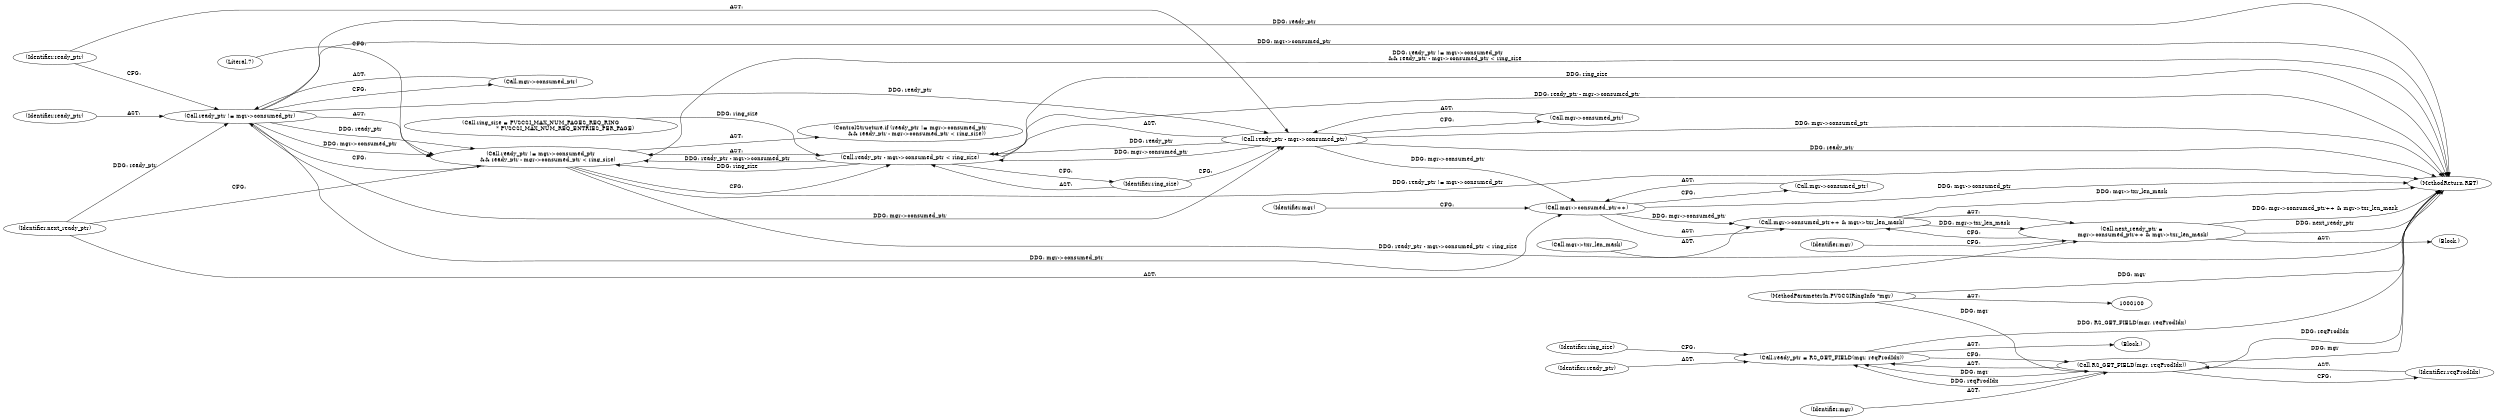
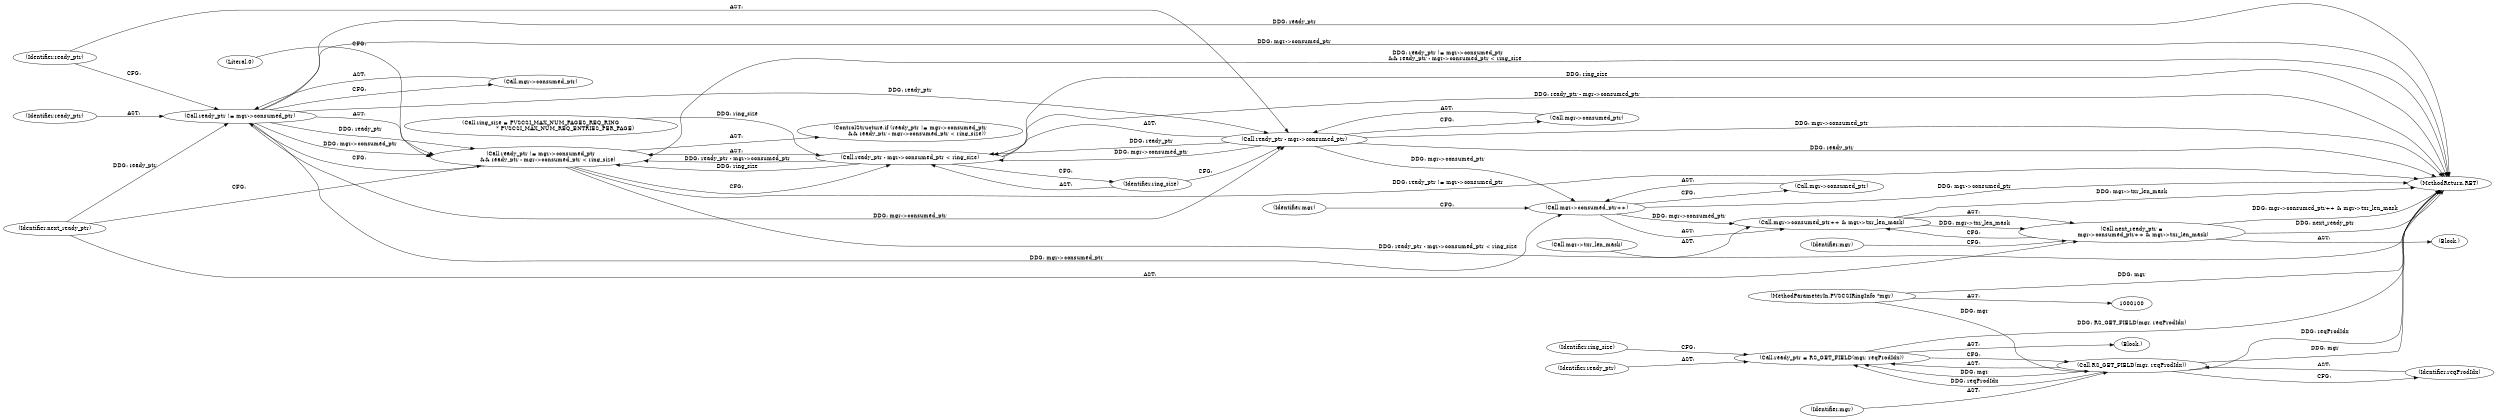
  digraph {
    rankdir=LR
    n1 [label="(Call,ready_ptr != mgr->consumed_ptr)"]
    n2 [label="(Call,ready_ptr != mgr->consumed_ptr\n        && ready_ptr - mgr->consumed_ptr < ring_size)"]
    n3 [label="(Call,ready_ptr - mgr->consumed_ptr)"]
    n4 [label="(Call,mgr->consumed_ptr++)"]
    n5 [label="(MethodReturn,RET)"]
    n6 [label="(Call,mgr->consumed_ptr)"]
    n7 [label="(Call,ready_ptr - mgr->consumed_ptr < ring_size)"]
    n8 [label="(ControlStructure,if (ready_ptr != mgr->consumed_ptr\n        && ready_ptr - mgr->consumed_ptr < ring_size))"]
    n9 [label="(Call,mgr->consumed_ptr)"]
    n10 [label="(Call,mgr->consumed_ptr++ & mgr->txr_len_mask)"]
    n11 [label="(Call,mgr->consumed_ptr)"]
    n12 [label="(Call,ready_ptr = RS_GET_FIELD(mgr, reqProdIdx))"]
    n13 [label="(Call,RS_GET_FIELD(mgr, reqProdIdx))"]
    n14 [label="(Block,)"]
    n15 [label="(Identifier,reqProdIdx)"]
    n16 [label="(MethodParameterIn,PVSCSIRingInfo *mgr)"]
    1000100
    n18 [label="(Identifier,ring_size)"]
    n19 [label="(Call,next_ready_ptr =\n             mgr->consumed_ptr++ & mgr->txr_len_mask)"]
    n20 [label="(Block,)"]
    n21 [label="(Call,mgr->txr_len_mask)"]
    n22 [label="(Identifier,mgr)"]
-   n23 [label="(Literal,7)"]
+   n23 [label="(Literal,0)"]
    n24 [label="(Identifier,ring_size)"]
    n25 [label="(Call,ring_size = PVSCSI_MAX_NUM_PAGES_REQ_RING\n                            * PVSCSI_MAX_NUM_REQ_ENTRIES_PER_PAGE)"]
    n26 [label="(Identifier,ready_ptr)"]
    n27 [label="(Identifier,ready_ptr)"]
    n28 [label="(Identifier,mgr)"]
    n29 [label="(Identifier,next_ready_ptr)"]
    n30 [label="(Identifier,mgr)"]
    n31 [label="(Identifier,ready_ptr)"]
    n1 -> n2 [label="AST: "]
    n1 -> n2 [label="DDG: ready_ptr"]
    n1 -> n2 [label="DDG: mgr->consumed_ptr"]
    n1 -> n3 [label="DDG: ready_ptr"]
    n1 -> n3 [label="DDG: mgr->consumed_ptr"]
    n1 -> n4 [label="DDG: mgr->consumed_ptr"]
    n1 -> n5 [label="DDG: ready_ptr"]
    n1 -> n5 [label="DDG: mgr->consumed_ptr"]
    n1 -> n6 [label="CFG: "]
    n2 -> n1 [label="CFG: "]
    n2 -> n5 [label="DDG: ready_ptr != mgr->consumed_ptr"]
    n2 -> n5 [label="DDG: ready_ptr - mgr->consumed_ptr < ring_size"]
    n2 -> n5 [label="DDG: ready_ptr != mgr->consumed_ptr\n        && ready_ptr - mgr->consumed_ptr < ring_size"]
    n2 -> n7 [label="CFG: "]
    n2 -> n8 [label="AST: "]
    n3 -> n4 [label="DDG: mgr->consumed_ptr"]
    n3 -> n5 [label="DDG: mgr->consumed_ptr"]
    n3 -> n5 [label="DDG: ready_ptr"]
    n3 -> n7 [label="AST: "]
    n3 -> n7 [label="DDG: ready_ptr"]
    n3 -> n7 [label="DDG: mgr->consumed_ptr"]
    n3 -> n9 [label="CFG: "]
    n4 -> n5 [label="DDG: mgr->consumed_ptr"]
    n4 -> n10 [label="AST: "]
    n4 -> n10 [label="DDG: mgr->consumed_ptr"]
    n4 -> n11 [label="CFG: "]
    n6 -> n1 [label="AST: "]
    n7 -> n2 [label="AST: "]
    n7 -> n2 [label="DDG: ready_ptr - mgr->consumed_ptr"]
    n7 -> n2 [label="DDG: ring_size"]
    n7 -> n5 [label="DDG: ready_ptr - mgr->consumed_ptr"]
    n7 -> n5 [label="DDG: ring_size"]
    n7 -> n18 [label="CFG: "]
    n9 -> n3 [label="AST: "]
    n10 -> n5 [label="DDG: mgr->txr_len_mask"]
    n10 -> n19 [label="AST: "]
    n10 -> n19 [label="DDG: mgr->txr_len_mask"]
    n11 -> n4 [label="AST: "]
    n12 -> n5 [label="DDG: RS_GET_FIELD(mgr, reqProdIdx)"]
    n12 -> n13 [label="CFG: "]
    n12 -> n14 [label="AST: "]
    n13 -> n5 [label="DDG: reqProdIdx"]
    n13 -> n5 [label="DDG: mgr"]
    n13 -> n12 [label="AST: "]
    n13 -> n12 [label="DDG: mgr"]
    n13 -> n12 [label="DDG: reqProdIdx"]
    n13 -> n15 [label="CFG: "]
    n15 -> n13 [label="AST: "]
    n16 -> n5 [label="DDG: mgr"]
    n16 -> n13 [label="DDG: mgr"]
    n16 -> 1000100 [label="AST: "]
    n18 -> n3 [label="CFG: "]
    n18 -> n7 [label="AST: "]
    n19 -> n5 [label="DDG: next_ready_ptr"]
    n19 -> n5 [label="DDG: mgr->consumed_ptr++ & mgr->txr_len_mask"]
    n19 -> n10 [label="CFG: "]
    n19 -> n20 [label="AST: "]
    n21 -> n10 [label="AST: "]
    n22 -> n4 [label="CFG: "]
    n23 -> n2 [label="CFG: "]
    n24 -> n12 [label="CFG: "]
    n25 -> n7 [label="DDG: ring_size"]
    n26 -> n1 [label="AST: "]
    n27 -> n1 [label="CFG: "]
    n27 -> n3 [label="AST: "]
    n28 -> n13 [label="AST: "]
    n29 -> n1 [label="DDG: ready_ptr"]
    n29 -> n2 [label="CFG: "]
    n29 -> n19 [label="AST: "]
    n30 -> n19 [label="CFG: "]
    n31 -> n12 [label="AST: "]
  }
